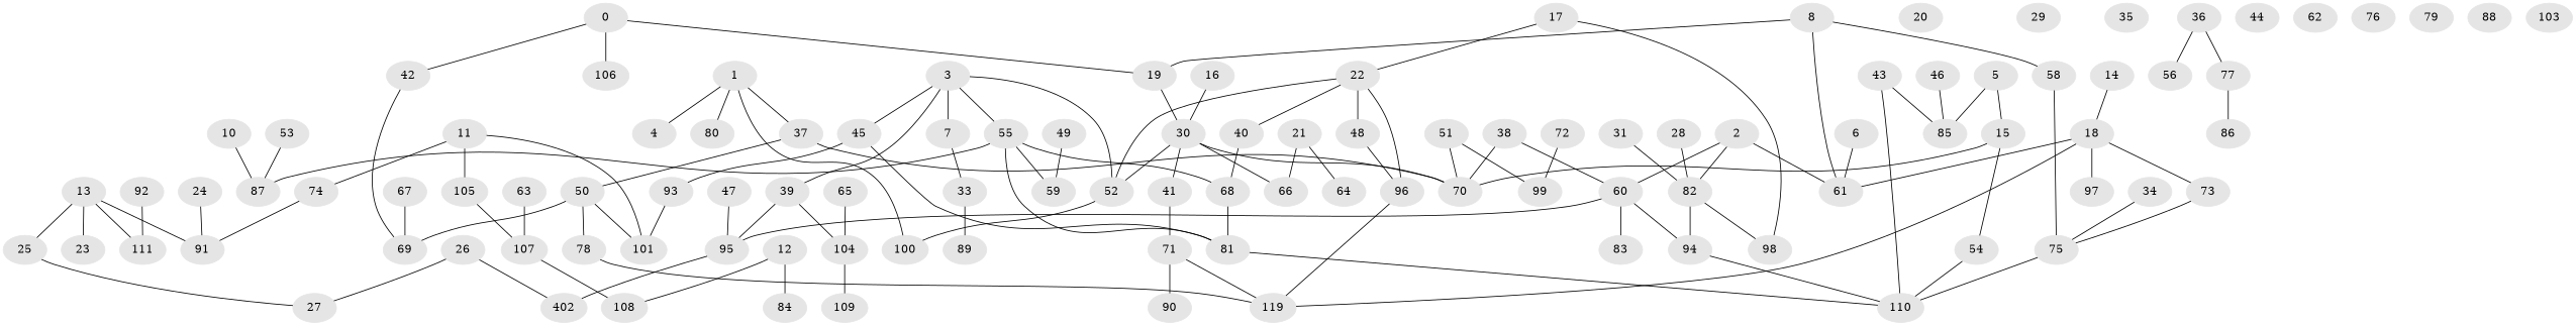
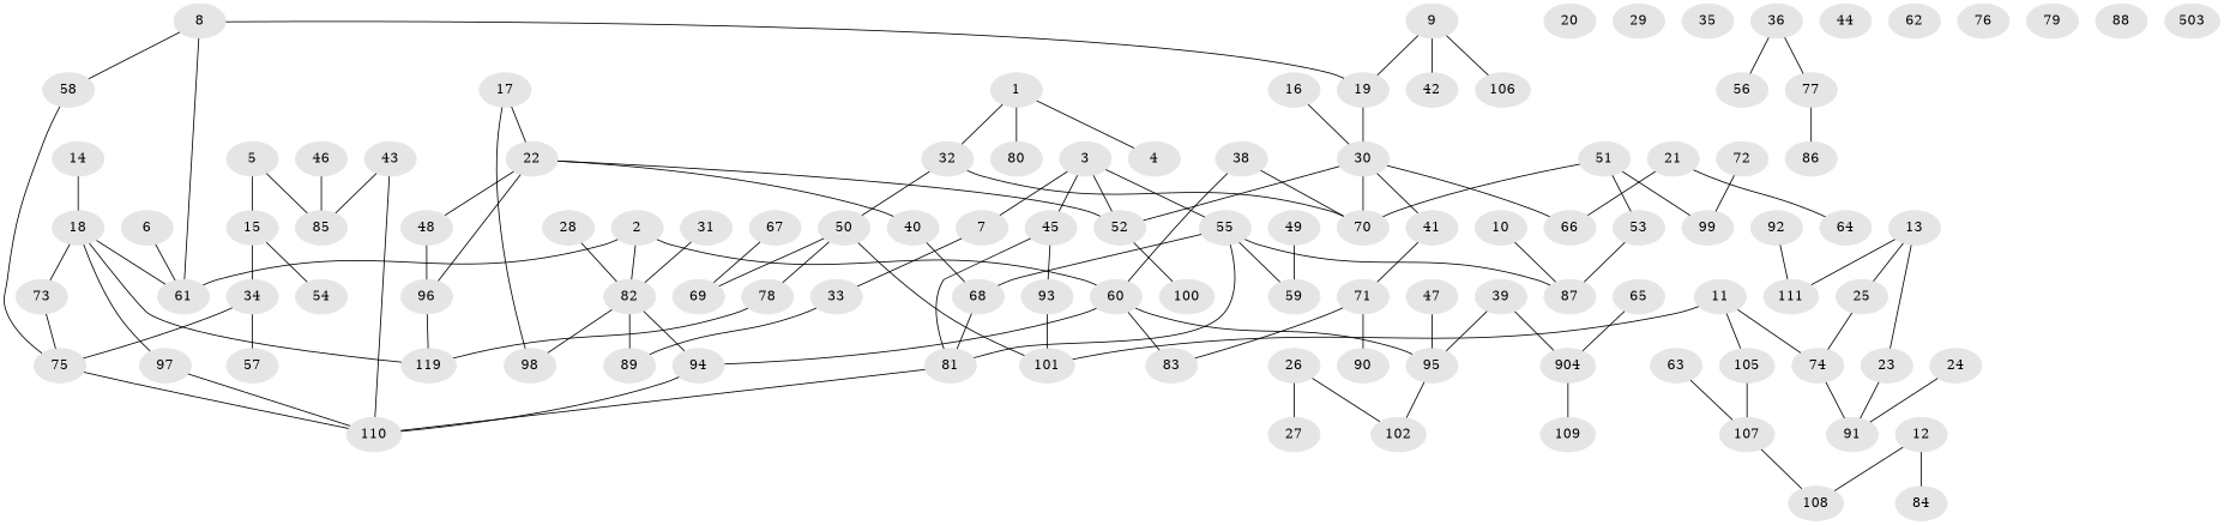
  graph {
    node [color=gray90 style=filled]
    1
    4
-   32 [label=37]
+   32
    80
    100
    70
    50
    2
    60
    61
    82
    95
    83
    94
    98
    89
    3
    7
    39
    45
    52
    55
    33
-   104
+   104 [label=904]
    81
    93
    87
    68
    59
    5
    15
    85
    54
    6
    8
    19
    58
    30
    75
-   9 [label=0]
+   9
    42
    106
    69
    10
    11
    74
    101
    105
    91
    107
    12
    84
    108
    13
    23
    25
    111
    27
    14
    18
    73
    97
    n63 [label=119]
    110
    16
    66
    41
    17
    22
    40
    48
    96
    20
    21
    64
    24
    26
-   102 [label=402]
+   102
    28
    29
    71
    31
    78
    34
+   57
    35
    36
    56
    77
    86
    38
    109
    90
    43
    44
    46
    47
    49
    51
    53
    99
    62
    63
    65
    67
    72
    76
    79
    88
    92
-   103
+   103 [label=503]
    1 -- 4
    1 -- 32
    1 -- 80
-   1 -- 100
    32 -- 70
    32 -- 50
    50 -- 69
    50 -- 101
    50 -- 78
    2 -- 60
    2 -- 61
    2 -- 82
    60 -- 95
    60 -- 83
    60 -- 94
    82 -- 94
    82 -- 98
+   82 -- 89
    95 -- 102
    94 -- 110
    3 -- 7
-   3 -- 39
    3 -- 45
    3 -- 52
    3 -- 55
    7 -- 33
    39 -- 95
    39 -- 104
    45 -- 81
    45 -- 93
    52 -- 100
    55 -- 81
    55 -- 87
    55 -- 68
    55 -- 59
    33 -- 89
    104 -- 109
    81 -- 110
    93 -- 101
    68 -- 81
    5 -- 15
    5 -- 85
-   15 -- 70
+   15 -- 34
    15 -- 54
-   54 -- 110
+   97 -- 110
    6 -- 61
    8 -- 61
    8 -- 19
    8 -- 58
    19 -- 30
    58 -- 75
    30 -- 70
    30 -- 52
    30 -- 66
    30 -- 41
    75 -- 110
    9 -- 19
    9 -- 42
    9 -- 106
-   42 -- 69
    10 -- 87
    11 -- 74
    11 -- 101
    11 -- 105
    74 -- 91
    105 -- 107
    107 -- 108
    12 -- 84
    12 -- 108
    13 -- 23
    13 -- 25
    13 -- 111
-   13 -- 91
-   25 -- 27
+   23 -- 91
+   25 -- 74
    14 -- 18
    18 -- 61
    18 -- 73
    18 -- 97
    18 -- n63
    73 -- 75
    16 -- 30
    41 -- 71
    17 -- 98
    17 -- 22
    22 -- 52
    22 -- 40
    22 -- 48
    22 -- 96
    40 -- 68
    48 -- 96
    96 -- n63
    21 -- 66
    21 -- 64
    24 -- 91
    26 -- 27
    26 -- 102
    28 -- 82
-   71 -- n63
+   71 -- 83
    71 -- 90
    31 -- 82
    78 -- n63
    34 -- 75
+   34 -- 57
    36 -- 56
    36 -- 77
    77 -- 86
    38 -- 70
    38 -- 60
    43 -- 85
    43 -- 110
    46 -- 85
    47 -- 95
    49 -- 59
    51 -- 70
+   51 -- 53
    51 -- 99
    53 -- 87
    63 -- 107
    65 -- 104
    67 -- 69
    72 -- 99
    92 -- 111
  }
